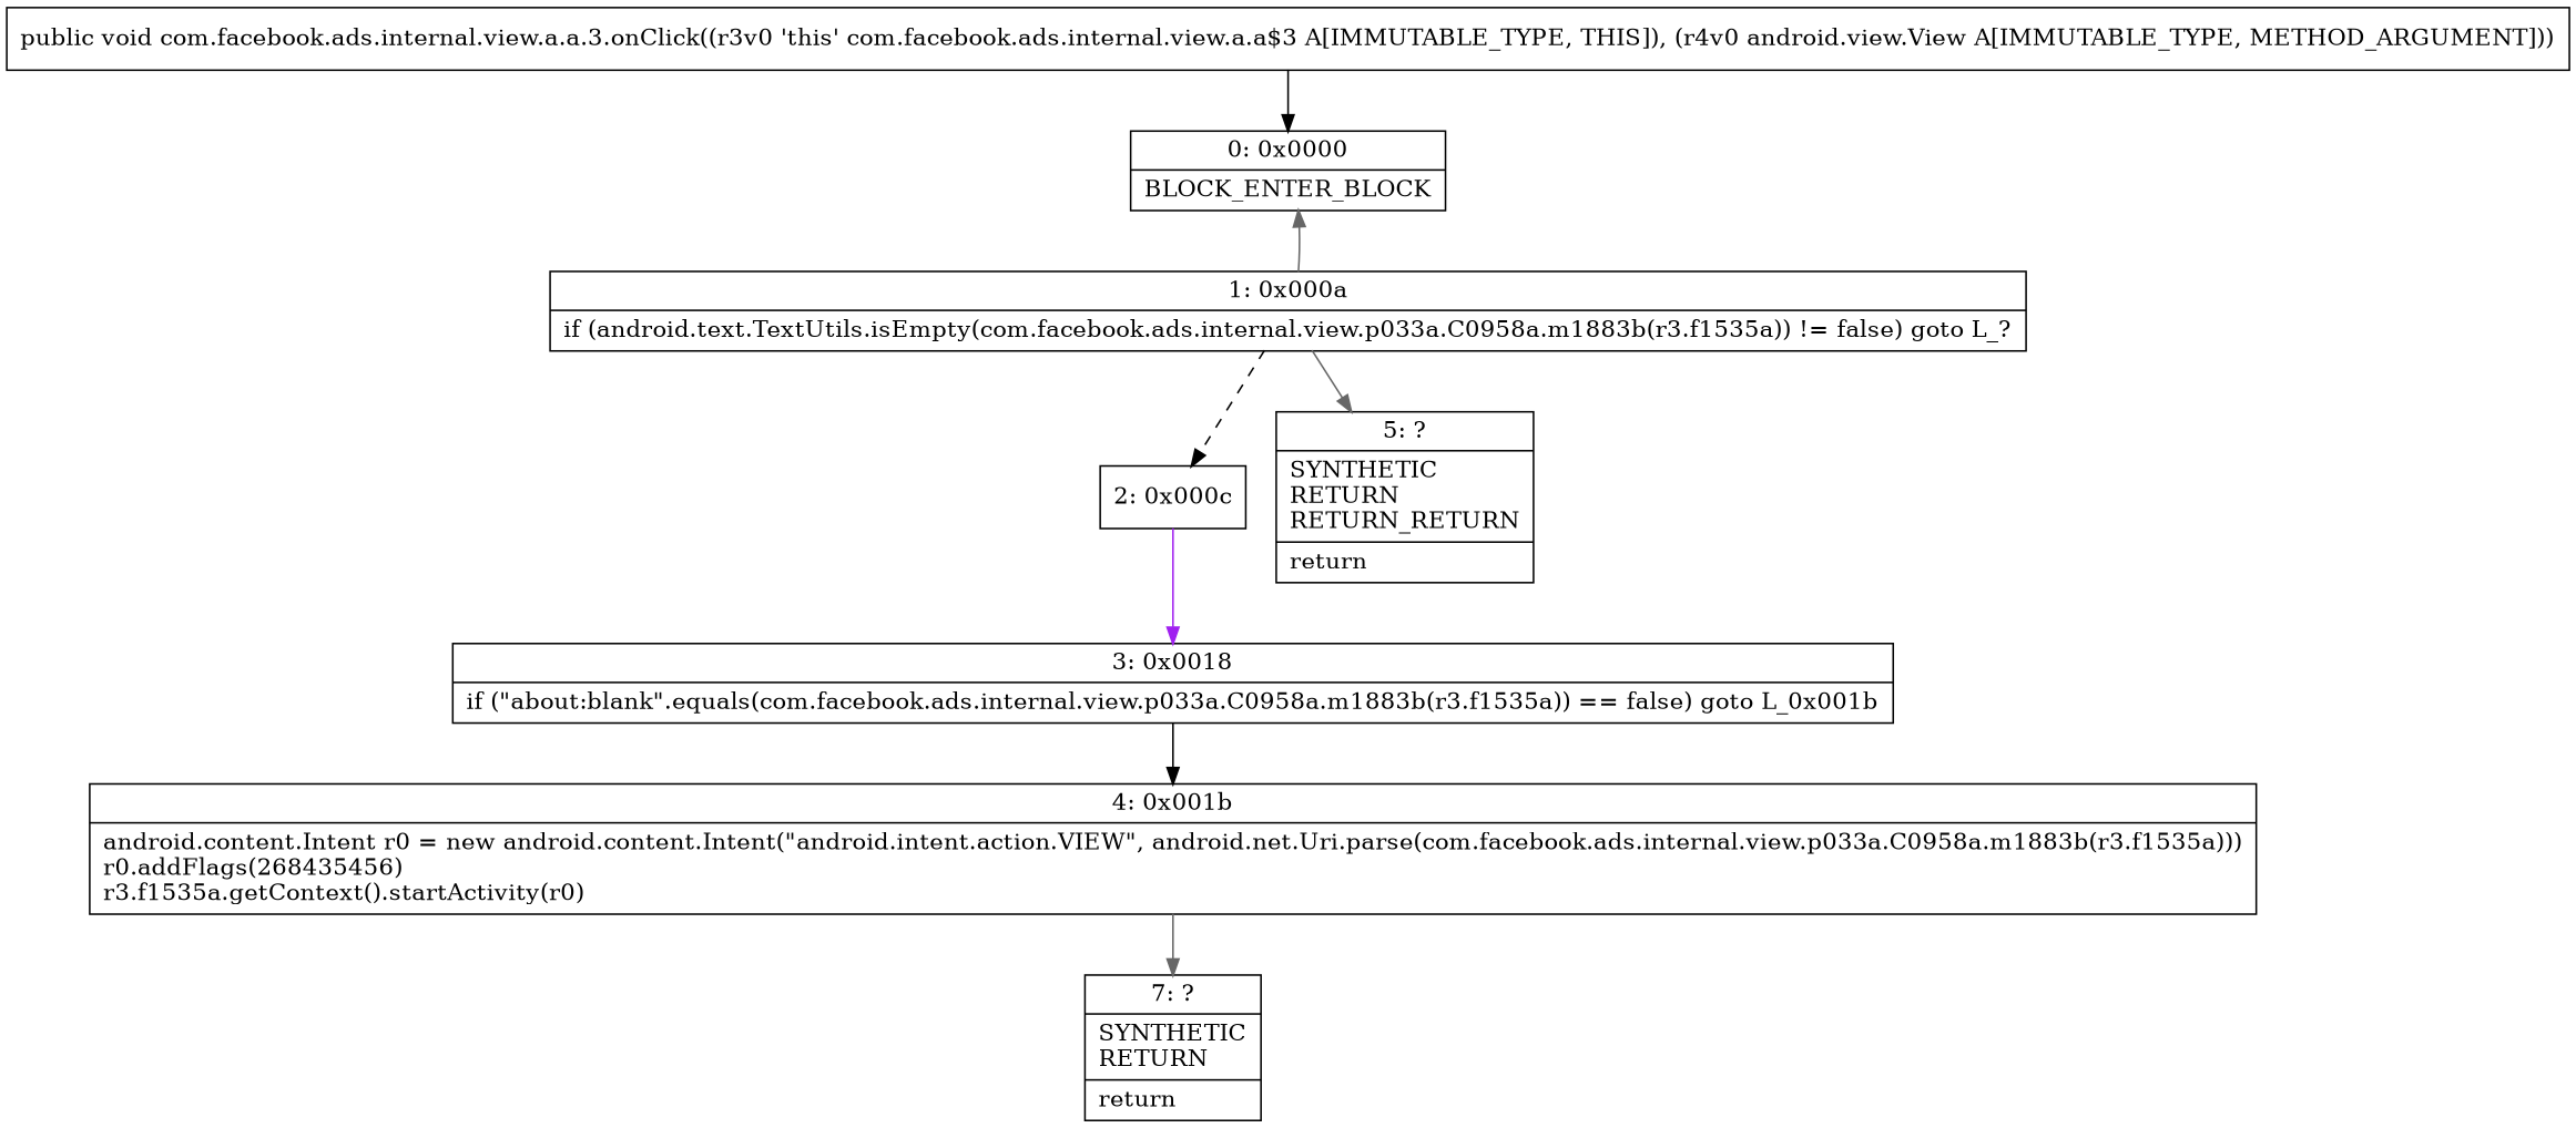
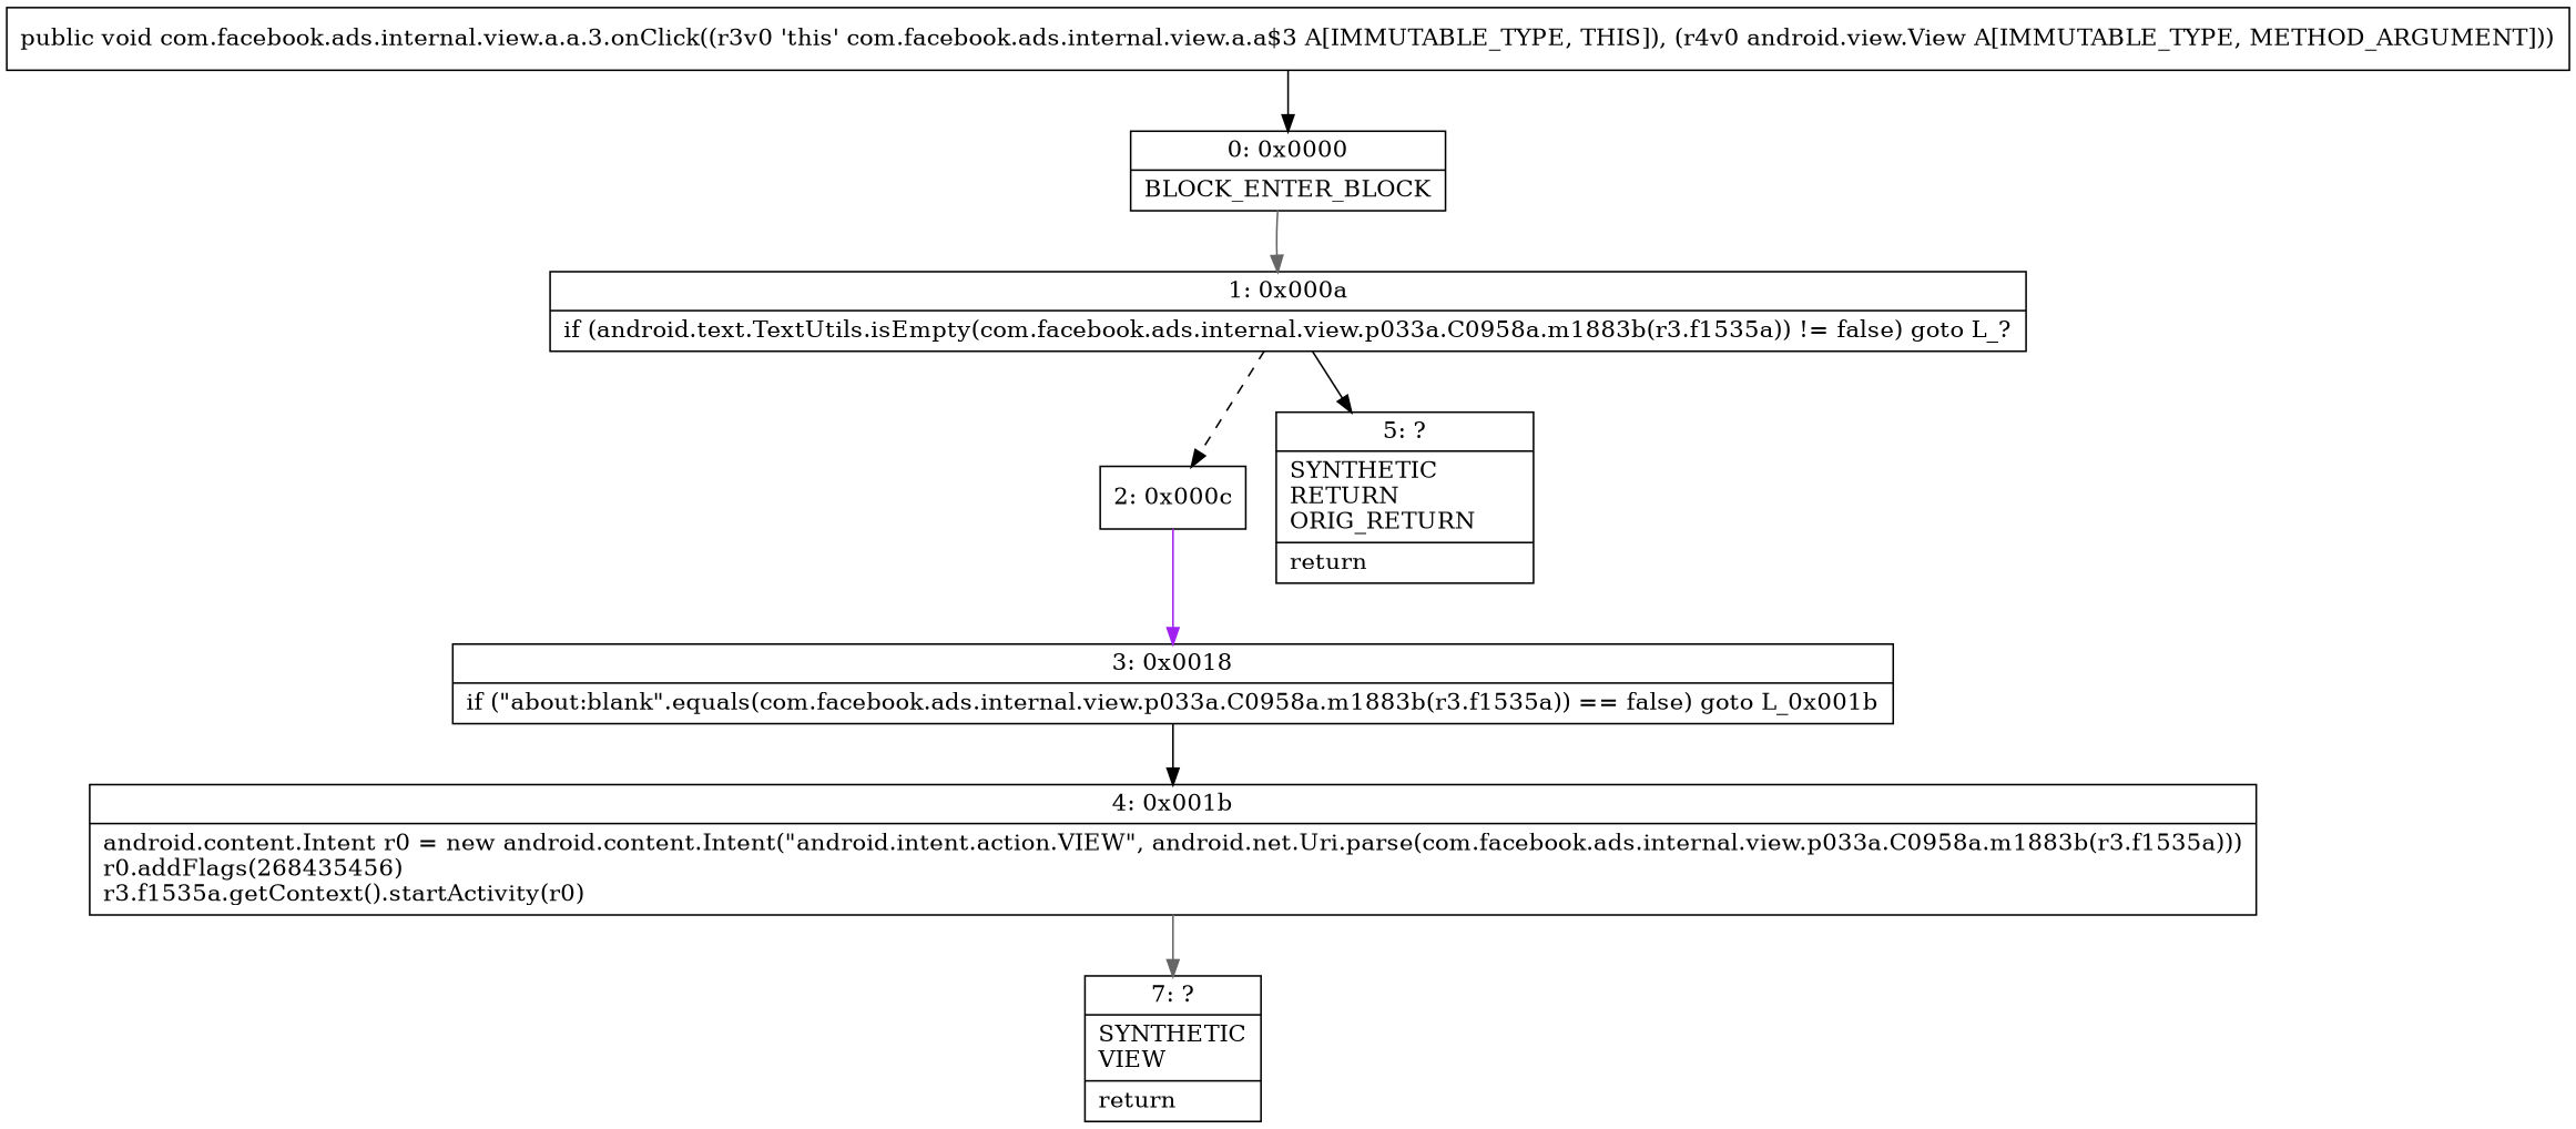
  digraph {
    node [shape=record]
    edge [color=gray40]
    n1 [label="{0\:\ 0x0000|BLOCK_ENTER_BLOCK\l}"]
    n2 [label="{1\:\ 0x000a|if (android.text.TextUtils.isEmpty(com.facebook.ads.internal.view.p033a.C0958a.m1883b(r3.f1535a)) != false) goto L_?\l}"]
    n3 [label="{2\:\ 0x000c}"]
-   n4 [label="{5\:\ ?|SYNTHETIC\lRETURN\lRETURN_RETURN\l|return\l}"]
+   n4 [label="{5\:\ ?|SYNTHETIC\lRETURN\lORIG_RETURN\l|return\l}"]
    n5 [label="{3\:\ 0x0018|if (\"about:blank\".equals(com.facebook.ads.internal.view.p033a.C0958a.m1883b(r3.f1535a)) == false) goto L_0x001b\l}"]
    n6 [label="{4\:\ 0x001b|android.content.Intent r0 = new android.content.Intent(\"android.intent.action.VIEW\", android.net.Uri.parse(com.facebook.ads.internal.view.p033a.C0958a.m1883b(r3.f1535a)))\lr0.addFlags(268435456)\lr3.f1535a.getContext().startActivity(r0)\l}"]
-   n7 [label="{7\:\ ?|SYNTHETIC\lRETURN\l|return\l}"]
+   n7 [label="{7\:\ ?|SYNTHETIC\lVIEW\l|return\l}"]
    n8 [label="{public void com.facebook.ads.internal.view.a.a.3.onClick((r3v0 'this' com.facebook.ads.internal.view.a.a$3 A[IMMUTABLE_TYPE, THIS]), (r4v0 android.view.View A[IMMUTABLE_TYPE, METHOD_ARGUMENT])) }"]
-   n2 -> n1
+   n1 -> n2
    n2 -> n3 [color=black style=dashed]
-   n2 -> n4
+   n2 -> n4 [color=black]
    n3 -> n5 [color=purple]
    n5 -> n6 [color=black]
    n6 -> n7
    n8 -> n1 [color=black]
  }
